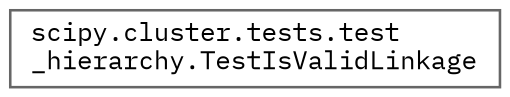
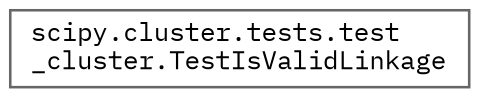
  digraph {
    rankdir=LR
    fontname="IBM Plex Mono"
-   n1 [color=grey40 fillcolor=white fontname="IBM Plex Mono" fontsize=10 height=0.2 label="scipy.cluster.tests.test\l_hierarchy.TestIsValidLinkage" shape=box style=filled width=0.4]
+   n1 [color=grey40 fillcolor=white fontname="IBM Plex Mono" fontsize=10 height=0.2 label="scipy.cluster.tests.test\l_cluster.TestIsValidLinkage" shape=box style=filled width=0.4]
  }
